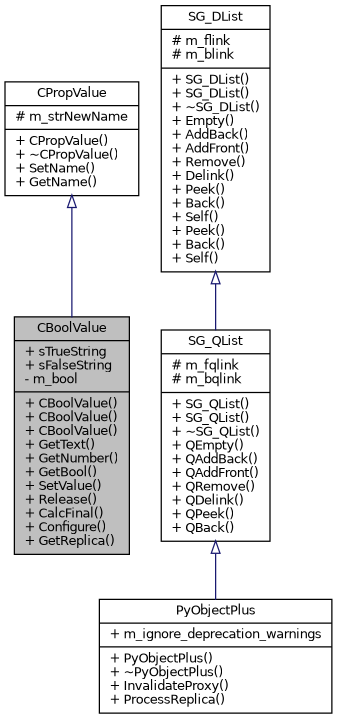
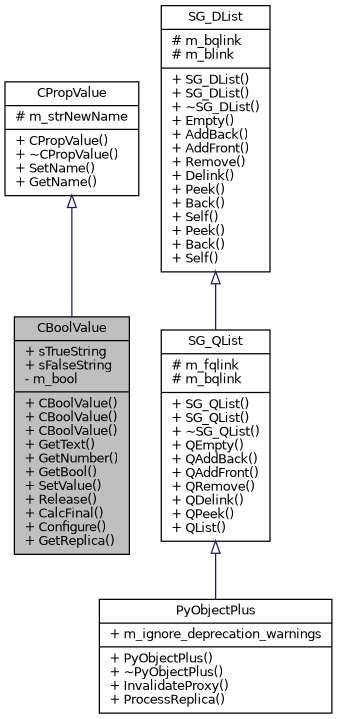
  digraph {
    node [color=black fillcolor=white fontname=Helvetica fontsize=10 shape=record style=filled]
    edge [arrowtail=empty color=midnightblue dir=back fontname=Helvetica fontsize=10 labelfontname=Helvetica labelfontsize=10 style=solid]
    n1 [fillcolor=grey75 fontcolor=black height=0.2 label="{CBoolValue\n|+ sTrueString\l+ sFalseString\l- m_bool\l|+ CBoolValue()\l+ CBoolValue()\l+ CBoolValue()\l+ GetText()\l+ GetNumber()\l+ GetBool()\l+ SetValue()\l+ Release()\l+ CalcFinal()\l+ Configure()\l+ GetReplica()\l}" width=0.4]
    n2 [height=0.2 label="{CPropValue\n|# m_strNewName\l|+ CPropValue()\l+ ~CPropValue()\l+ SetName()\l+ GetName()\l}" width=0.4]
    n3 [height=0.2 label="{PyObjectPlus\n|+ m_ignore_deprecation_warnings\l|+ PyObjectPlus()\l+ ~PyObjectPlus()\l+ InvalidateProxy()\l+ ProcessReplica()\l}" width=0.4]
-   n4 [height=0.2 label="{SG_QList\n|# m_fqlink\l# m_bqlink\l|+ SG_QList()\l+ SG_QList()\l+ ~SG_QList()\l+ QEmpty()\l+ QAddBack()\l+ QAddFront()\l+ QRemove()\l+ QDelink()\l+ QPeek()\l+ QBack()\l}" width=0.4]
-   n5 [height=0.2 label="{SG_DList\n|# m_flink\l# m_blink\l|+ SG_DList()\l+ SG_DList()\l+ ~SG_DList()\l+ Empty()\l+ AddBack()\l+ AddFront()\l+ Remove()\l+ Delink()\l+ Peek()\l+ Back()\l+ Self()\l+ Peek()\l+ Back()\l+ Self()\l}" width=0.4]
+   n4 [height=0.2 label="{SG_QList\n|# m_fqlink\l# m_bqlink\l|+ SG_QList()\l+ SG_QList()\l+ ~SG_QList()\l+ QEmpty()\l+ QAddBack()\l+ QAddFront()\l+ QRemove()\l+ QDelink()\l+ QPeek()\l+ QList()\l}" width=0.4]
+   n5 [height=0.2 label="{SG_DList\n|# m_bqlink\l# m_blink\l|+ SG_DList()\l+ SG_DList()\l+ ~SG_DList()\l+ Empty()\l+ AddBack()\l+ AddFront()\l+ Remove()\l+ Delink()\l+ Peek()\l+ Back()\l+ Self()\l+ Peek()\l+ Back()\l+ Self()\l}" width=0.4]
    n2 -> n1
    n4 -> n3
    n5 -> n4
  }
